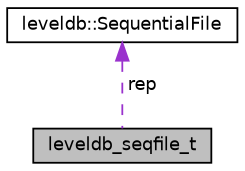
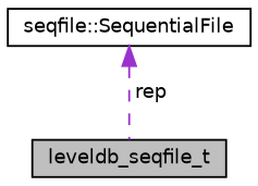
  digraph {
    node [color=black fontname=Helvetica fontsize=10 shape=record style=filled]
    n1 [fillcolor=grey75 fontcolor=black height=0.2 label=leveldb_seqfile_t width=0.4]
-   n2 [fillcolor=white height=0.2 label="leveldb::SequentialFile" width=0.4]
+   n2 [fillcolor=white height=0.2 label="seqfile::SequentialFile" width=0.4]
    n2 -> n1 [color=darkorchid3 dir=back fontname=Helvetica fontsize=10 label=" rep" labelfontname=Helvetica labelfontsize=10 style=dashed]
  }
